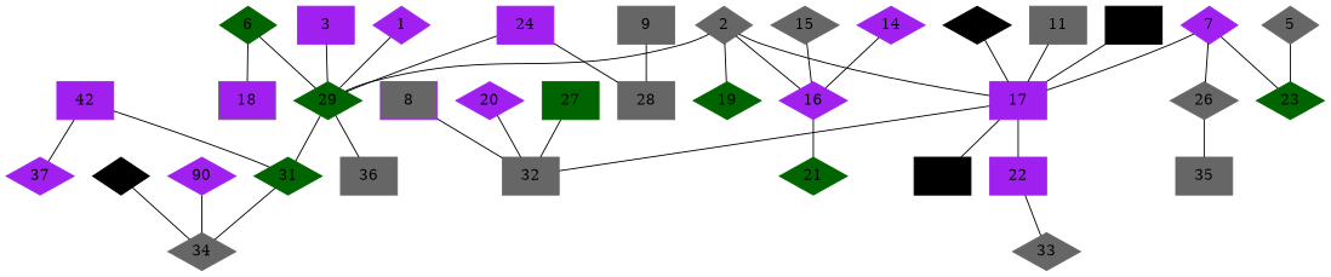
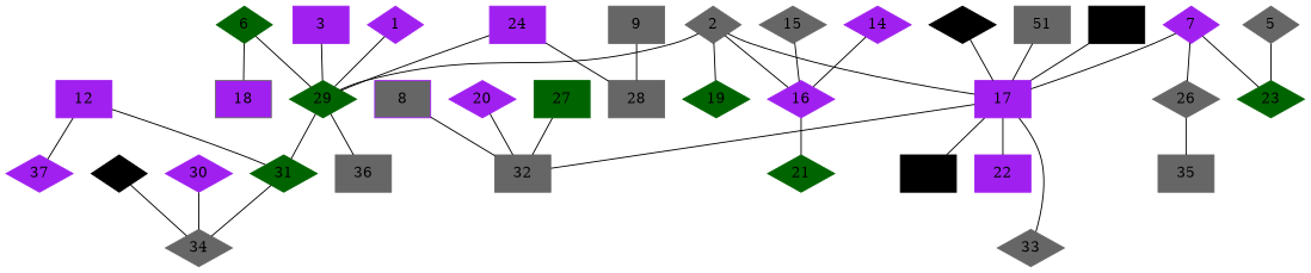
  graph {
    node [color=purple shape=diamond style=filled]
    edge [weight=1.0]
    29 [color=darkgreen]
    1
    31 [color=darkgreen]
    36 [color=gray40 shape=box]
    2 [color=gray40]
    16
    17 [shape=box]
    19 [color=darkgreen]
    21 [color=darkgreen]
    32 [color=gray40 shape=box]
    22 [shape=box]
    25 [color=black shape=box]
    33 [color=gray40]
    3 [shape=box]
    4 [color=black]
    34 [color=gray40]
    5 [color=gray40]
    23 [color=darkgreen]
    6 [color=darkgreen]
    18 [color=gray40 fillcolor=purple shape=box]
    7
    26 [color=gray40]
    35 [color=gray40 shape=box]
    8 [fillcolor=gray40 shape=box]
    9 [color=gray40 shape=box]
    28 [color=gray40 shape=box]
    10 [color=black]
-   11 [color=gray40 shape=box]
-   12 [shape=box label=42]
+   11 [color=gray40 shape=box label=51]
+   12 [shape=box]
    37
    13 [color=black shape=box]
    14
    15 [color=gray40]
    20
    24 [shape=box]
    27 [color=darkgreen shape=box]
-   30 [label=90]
+   30
    29 -- 31
    29 -- 36
    1 -- 29
    31 -- 34
    2 -- 29
    2 -- 16
    2 -- 17
    2 -- 19
    16 -- 21
    17 -- 32
    17 -- 22
    17 -- 25
-   22 -- 33
+   17 -- 33
    3 -- 29
    4 -- 34
    5 -- 23
    6 -- 29
    6 -- 18
    7 -- 17
    7 -- 23
    7 -- 26
    26 -- 35
    8 -- 32
    9 -- 28
    10 -- 17
    11 -- 17
    12 -- 31
    12 -- 37
    13 -- 17
    14 -- 16
    15 -- 16
    20 -- 32
    24 -- 29
    24 -- 28
    27 -- 32
    30 -- 34
  }
